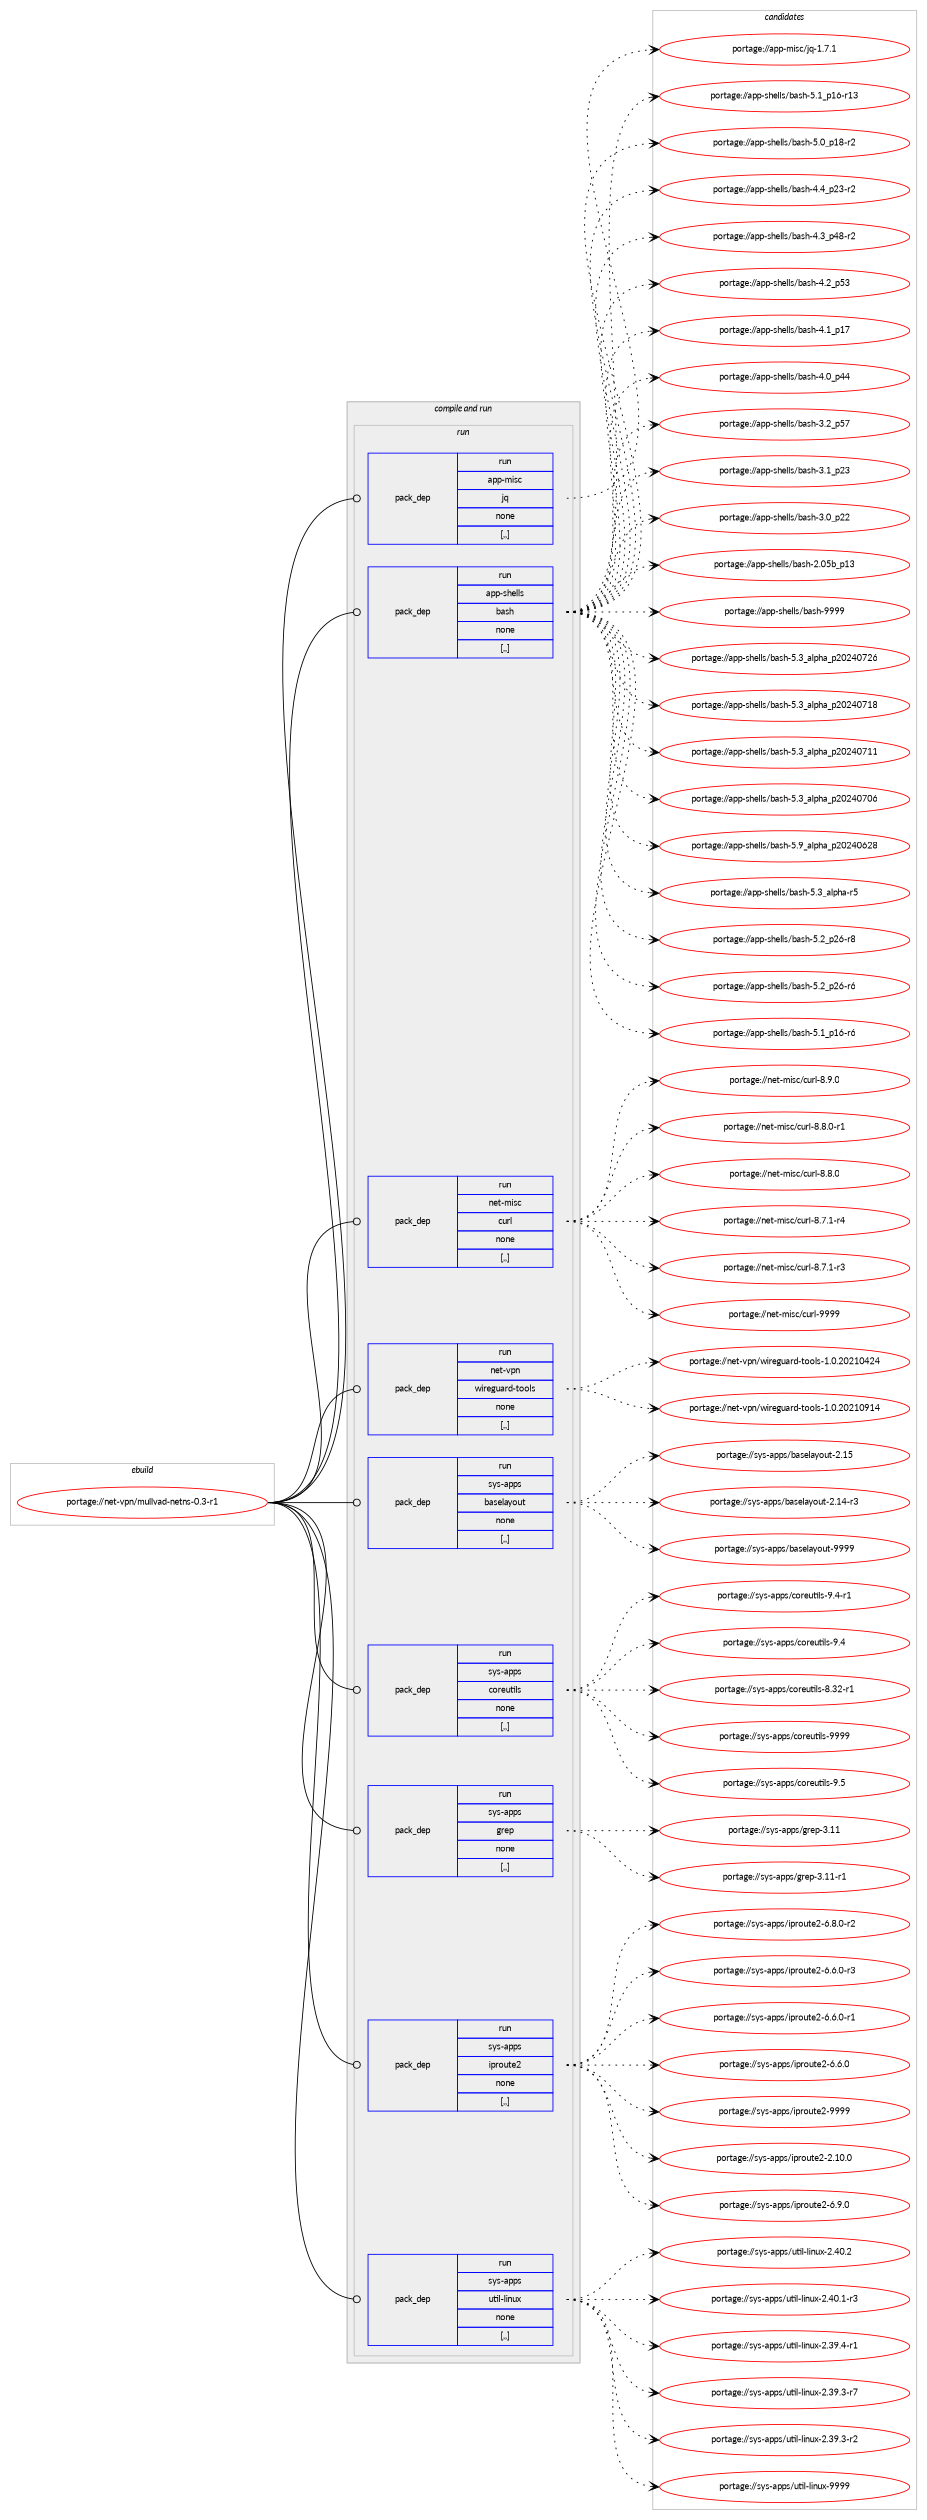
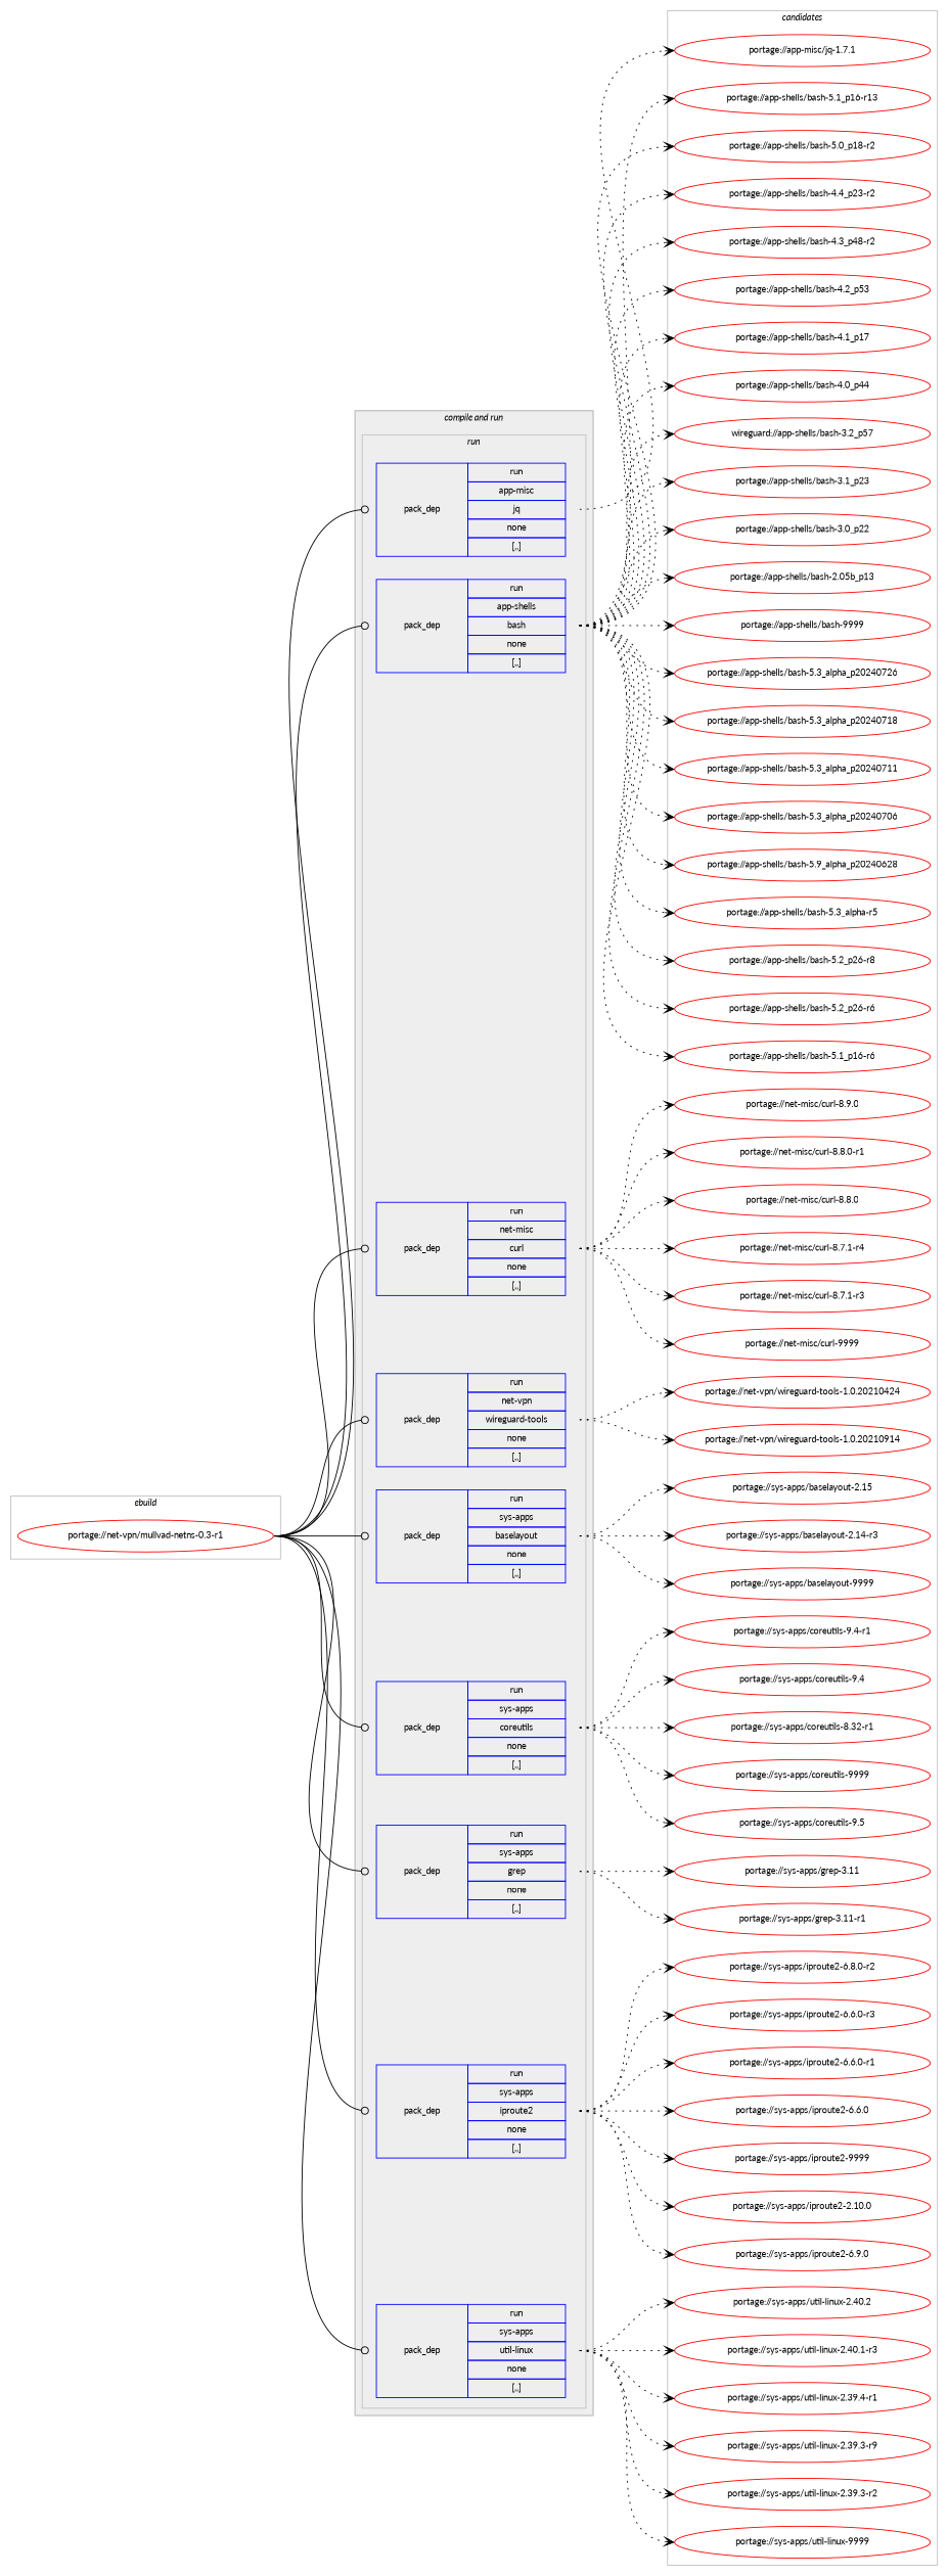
  digraph {
    compound=true
    concentrate=true
    fontname=Lato
    fontsize=10
    newrank=true
    rankdir=LR
    ranksep=1.5
    node [color=red fontname=Lato fontsize=10]
    edge [arrowhead=vee fontname=Lato headport=w style=dotted tailport=e weight=100]
    n1 [label="portage://net-vpn/mullvad-netns-0.3-r1" width=4]
    n2 [color=blue label=<<TABLE BORDER="0" CELLBORDER="1" CELLSPACING="0" CELLPADDING="4" WIDTH="220"><TR><TD ROWSPAN="6" CELLPADDING="30">pack_dep</TD></TR><TR><TD WIDTH="110">run</TD></TR><TR><TD>app-misc</TD></TR><TR><TD>jq</TD></TR><TR><TD>none</TD></TR><TR><TD>[,,]</TD></TR></TABLE>> shape=none]
    n3 [color=blue label=<<TABLE BORDER="0" CELLBORDER="1" CELLSPACING="0" CELLPADDING="4" WIDTH="220"><TR><TD ROWSPAN="6" CELLPADDING="30">pack_dep</TD></TR><TR><TD WIDTH="110">run</TD></TR><TR><TD>app-shells</TD></TR><TR><TD>bash</TD></TR><TR><TD>none</TD></TR><TR><TD>[,,]</TD></TR></TABLE>> shape=none]
    n4 [color=blue label=<<TABLE BORDER="0" CELLBORDER="1" CELLSPACING="0" CELLPADDING="4" WIDTH="220"><TR><TD ROWSPAN="6" CELLPADDING="30">pack_dep</TD></TR><TR><TD WIDTH="110">run</TD></TR><TR><TD>net-misc</TD></TR><TR><TD>curl</TD></TR><TR><TD>none</TD></TR><TR><TD>[,,]</TD></TR></TABLE>> shape=none]
    n5 [color=blue label=<<TABLE BORDER="0" CELLBORDER="1" CELLSPACING="0" CELLPADDING="4" WIDTH="220"><TR><TD ROWSPAN="6" CELLPADDING="30">pack_dep</TD></TR><TR><TD WIDTH="110">run</TD></TR><TR><TD>net-vpn</TD></TR><TR><TD>wireguard-tools</TD></TR><TR><TD>none</TD></TR><TR><TD>[,,]</TD></TR></TABLE>> shape=none]
    n6 [color=blue label=<<TABLE BORDER="0" CELLBORDER="1" CELLSPACING="0" CELLPADDING="4" WIDTH="220"><TR><TD ROWSPAN="6" CELLPADDING="30">pack_dep</TD></TR><TR><TD WIDTH="110">run</TD></TR><TR><TD>sys-apps</TD></TR><TR><TD>baselayout</TD></TR><TR><TD>none</TD></TR><TR><TD>[,,]</TD></TR></TABLE>> shape=none]
    n7 [color=blue label=<<TABLE BORDER="0" CELLBORDER="1" CELLSPACING="0" CELLPADDING="4" WIDTH="220"><TR><TD ROWSPAN="6" CELLPADDING="30">pack_dep</TD></TR><TR><TD WIDTH="110">run</TD></TR><TR><TD>sys-apps</TD></TR><TR><TD>coreutils</TD></TR><TR><TD>none</TD></TR><TR><TD>[,,]</TD></TR></TABLE>> shape=none]
    n8 [color=blue label=<<TABLE BORDER="0" CELLBORDER="1" CELLSPACING="0" CELLPADDING="4" WIDTH="220"><TR><TD ROWSPAN="6" CELLPADDING="30">pack_dep</TD></TR><TR><TD WIDTH="110">run</TD></TR><TR><TD>sys-apps</TD></TR><TR><TD>grep</TD></TR><TR><TD>none</TD></TR><TR><TD>[,,]</TD></TR></TABLE>> shape=none]
    n9 [color=blue label=<<TABLE BORDER="0" CELLBORDER="1" CELLSPACING="0" CELLPADDING="4" WIDTH="220"><TR><TD ROWSPAN="6" CELLPADDING="30">pack_dep</TD></TR><TR><TD WIDTH="110">run</TD></TR><TR><TD>sys-apps</TD></TR><TR><TD>iproute2</TD></TR><TR><TD>none</TD></TR><TR><TD>[,,]</TD></TR></TABLE>> shape=none]
    n10 [color=blue label=<<TABLE BORDER="0" CELLBORDER="1" CELLSPACING="0" CELLPADDING="4" WIDTH="220"><TR><TD ROWSPAN="6" CELLPADDING="30">pack_dep</TD></TR><TR><TD WIDTH="110">run</TD></TR><TR><TD>sys-apps</TD></TR><TR><TD>util-linux</TD></TR><TR><TD>none</TD></TR><TR><TD>[,,]</TD></TR></TABLE>> shape=none]
    n11 [label="portage://app-misc/jq-1.7.1" width=4]
    n12 [label="portage://app-shells/bash-9999" width=4]
    n13 [label="portage://app-shells/bash-5.3_alpha_p20240726" width=4]
    n14 [label="portage://app-shells/bash-5.3_alpha_p20240718" width=4]
    n15 [label="portage://app-shells/bash-5.3_alpha_p20240711" width=4]
    n16 [label="portage://app-shells/bash-5.3_alpha_p20240706" width=4]
    n17 [label="portage://app-shells/bash-5.9_alpha_p20240628" width=4]
    n18 [label="portage://app-shells/bash-5.3_alpha-r5" width=4]
    n19 [label="portage://app-shells/bash-5.2_p26-r8" width=4]
    n20 [label="portage://app-shells/bash-5.2_p26-r6" width=4]
    n21 [label="portage://app-shells/bash-5.1_p16-r6" width=4]
    n22 [label="portage://app-shells/bash-5.1_p16-r13" width=4]
    n23 [label="portage://app-shells/bash-5.0_p18-r2" width=4]
    n24 [label="portage://app-shells/bash-4.4_p23-r2" width=4]
    n25 [label="portage://app-shells/bash-4.3_p48-r2" width=4]
    n26 [label="portage://app-shells/bash-4.2_p53" width=4]
    n27 [label="portage://app-shells/bash-4.1_p17" width=4]
    n28 [label="portage://app-shells/bash-4.0_p44" width=4]
-   n29 [label="portage://app-shells/bash-3.2_p57" width=4]
+   n29 [label="wireguard://app-shells/bash-3.2_p57" width=4]
    n30 [label="portage://app-shells/bash-3.1_p23" width=4]
    n31 [label="portage://app-shells/bash-3.0_p22" width=4]
    n32 [label="portage://app-shells/bash-2.05b_p13" width=4]
    n33 [label="portage://net-misc/curl-9999" width=4]
    n34 [label="portage://net-misc/curl-8.9.0" width=4]
    n35 [label="portage://net-misc/curl-8.8.0-r1" width=4]
    n36 [label="portage://net-misc/curl-8.8.0" width=4]
    n37 [label="portage://net-misc/curl-8.7.1-r4" width=4]
    n38 [label="portage://net-misc/curl-8.7.1-r3" width=4]
    n39 [label="portage://net-vpn/wireguard-tools-1.0.20210914" width=4]
    n40 [label="portage://net-vpn/wireguard-tools-1.0.20210424" width=4]
    n41 [label="portage://sys-apps/baselayout-9999" width=4]
    n42 [label="portage://sys-apps/baselayout-2.15" width=4]
    n43 [label="portage://sys-apps/baselayout-2.14-r3" width=4]
    n44 [label="portage://sys-apps/iproute2-9999" width=4]
    n45 [label="portage://sys-apps/iproute2-2.10.0" width=4]
    n46 [label="portage://sys-apps/iproute2-6.9.0" width=4]
    n47 [label="portage://sys-apps/iproute2-6.8.0-r2" width=4]
    n48 [label="portage://sys-apps/iproute2-6.6.0-r3" width=4]
    n49 [label="portage://sys-apps/iproute2-6.6.0-r1" width=4]
    n50 [label="portage://sys-apps/iproute2-6.6.0" width=4]
    n51 [label="portage://sys-apps/coreutils-9999" width=4]
    n52 [label="portage://sys-apps/coreutils-9.5" width=4]
    n53 [label="portage://sys-apps/coreutils-9.4-r1" width=4]
    n54 [label="portage://sys-apps/coreutils-9.4" width=4]
    n55 [label="portage://sys-apps/coreutils-8.32-r1" width=4]
    n56 [label="portage://sys-apps/grep-3.11-r1" width=4]
    n57 [label="portage://sys-apps/grep-3.11" width=4]
    n58 [label="portage://sys-apps/util-linux-9999" width=4]
    n59 [label="portage://sys-apps/util-linux-2.40.2" width=4]
    n60 [label="portage://sys-apps/util-linux-2.40.1-r3" width=4]
    n61 [label="portage://sys-apps/util-linux-2.39.4-r1" width=4]
-   n62 [label="portage://sys-apps/util-linux-2.39.3-r7" width=4]
+   n62 [label="portage://sys-apps/util-linux-2.39.3-r9" width=4]
    n63 [label="portage://sys-apps/util-linux-2.39.3-r2" width=4]
    subgraph cluster_1 {
      color=gray
      label=<<i>ebuild</i>>
      n1
    }
    subgraph cluster_2 {
      color=gray
      label=<<i>dependencies</i>>
      subgraph cluster_3 {
        color=gray
        fillcolor="#eeeeee"
        label=<<i>compile</i>>
        style=filled
      }
      subgraph cluster_4 {
        color=gray
        fillcolor="#eeeeee"
        label=<<i>compile and run</i>>
        style=filled
      }
      subgraph cluster_5 {
        color=gray
        fillcolor="#eeeeee"
        label=<<i>run</i>>
        style=filled
        subgraph sub_6 {
          color=gray
          fillcolor="#eeeeee"
          label=<<i>run</i>>
          style=filled
          n2
        }
        subgraph sub_7 {
          color=gray
          fillcolor="#eeeeee"
          label=<<i>run</i>>
          style=filled
          n3
        }
        subgraph sub_8 {
          color=gray
          fillcolor="#eeeeee"
          label=<<i>run</i>>
          style=filled
          n4
        }
        subgraph sub_9 {
          color=gray
          fillcolor="#eeeeee"
          label=<<i>run</i>>
          style=filled
          n5
        }
        subgraph sub_10 {
          color=gray
          fillcolor="#eeeeee"
          label=<<i>run</i>>
          style=filled
          n6
        }
        subgraph sub_11 {
          color=gray
          fillcolor="#eeeeee"
          label=<<i>run</i>>
          style=filled
          n7
        }
        subgraph sub_12 {
          color=gray
          fillcolor="#eeeeee"
          label=<<i>run</i>>
          style=filled
          n8
        }
        subgraph sub_13 {
          color=gray
          fillcolor="#eeeeee"
          label=<<i>run</i>>
          style=filled
          n9
        }
        subgraph sub_14 {
          color=gray
          fillcolor="#eeeeee"
          label=<<i>run</i>>
          style=filled
          n10
        }
      }
    }
    subgraph cluster_15 {
      color=gray
      label=<<i>candidates</i>>
      rank=same
      subgraph sub_16 {
        color=black
        label=<<i>candidates</i>>
        nodesep=1
        rank=same
        n11
      }
      subgraph sub_17 {
        color=black
        label=<<i>candidates</i>>
        nodesep=1
        rank=same
        n12
        n13
        n14
        n15
        n16
        n17
        n18
        n19
        n20
        n21
        n22
        n23
        n24
        n25
        n26
        n27
        n28
        n29
        n30
        n31
        n32
      }
      subgraph sub_18 {
        color=black
        label=<<i>candidates</i>>
        nodesep=1
        rank=same
        n33
        n34
        n35
        n36
        n37
        n38
      }
      subgraph sub_19 {
        color=black
        label=<<i>candidates</i>>
        nodesep=1
        rank=same
        n39
        n40
      }
      subgraph sub_20 {
        color=black
        label=<<i>candidates</i>>
        nodesep=1
        rank=same
        n41
        n42
        n43
      }
      subgraph sub_21 {
        color=black
        label=<<i>candidates</i>>
        nodesep=1
        rank=same
        n44
        n45
        n46
        n47
        n48
        n49
        n50
      }
      subgraph sub_22 {
        color=black
        label=<<i>candidates</i>>
        nodesep=1
        rank=same
        n51
        n52
        n53
        n54
        n55
      }
      subgraph sub_23 {
        color=black
        label=<<i>candidates</i>>
        nodesep=1
        rank=same
        n56
        n57
      }
      subgraph sub_24 {
        color=black
        label=<<i>candidates</i>>
        nodesep=1
        rank=same
        n58
        n59
        n60
        n61
        n62
        n63
      }
    }
    n1 -> n2 [arrowhead=odot style=solid weight=20]
    n1 -> n3 [arrowhead=odot style=solid weight=20]
    n1 -> n4 [arrowhead=odot style=solid weight=20]
    n1 -> n5 [arrowhead=odot style=solid weight=20]
    n1 -> n6 [arrowhead=odot style=solid weight=20]
    n1 -> n7 [arrowhead=odot style=solid weight=20]
    n1 -> n8 [arrowhead=odot style=solid weight=20]
    n1 -> n9 [arrowhead=odot style=solid weight=20]
    n1 -> n10 [arrowhead=odot style=solid weight=20]
    n2 -> n11
    n3 -> n12
    n3 -> n13
    n3 -> n14
    n3 -> n15
    n3 -> n16
    n3 -> n17
    n3 -> n18
    n3 -> n19
    n3 -> n20
    n3 -> n21
    n3 -> n22
    n3 -> n23
    n3 -> n24
    n3 -> n25
    n3 -> n26
    n3 -> n27
    n3 -> n28
    n3 -> n29
    n3 -> n30
    n3 -> n31
    n3 -> n32
    n4 -> n33
    n4 -> n34
    n4 -> n35
    n4 -> n36
    n4 -> n37
    n4 -> n38
    n5 -> n39
    n5 -> n40
    n6 -> n41
    n6 -> n42
    n6 -> n43
    n7 -> n51
    n7 -> n52
    n7 -> n53
    n7 -> n54
    n7 -> n55
    n8 -> n56
    n8 -> n57
    n9 -> n44
    n9 -> n45
    n9 -> n46
    n9 -> n47
    n9 -> n48
    n9 -> n49
    n9 -> n50
    n10 -> n58
    n10 -> n59
    n10 -> n60
    n10 -> n61
    n10 -> n62
    n10 -> n63
  }
